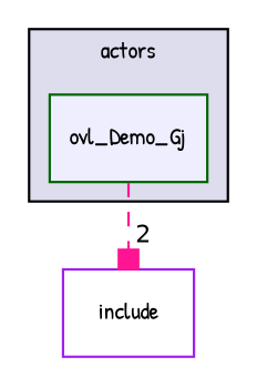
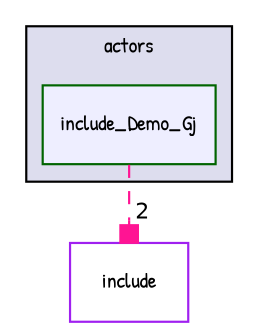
  digraph {
    compound=true
    fontname="Patrick Hand"
    node [fontname="Patrick Hand" fontsize=10 shape=box style=filled]
-   n1 [fillcolor="#eeeeff" label=ovl_Demo_Gj pencolor=black color=darkgreen]
+   n1 [fillcolor="#eeeeff" label=include_Demo_Gj pencolor=black color=darkgreen]
    n2 [color=purple fillcolor=white label=include]
    subgraph cluster_1 {
      bgcolor="#ddddee"
      fontsize=10
      label=actors
      pencolor=black
      n1
    }
    n1 -> n2 [headlabel=2 labeldistance=1.5 labelfontname=Helvetica labelfontsize=10 color=deeppink style=dashed arrowhead=box fontname="Patrick Hand"]
  }
